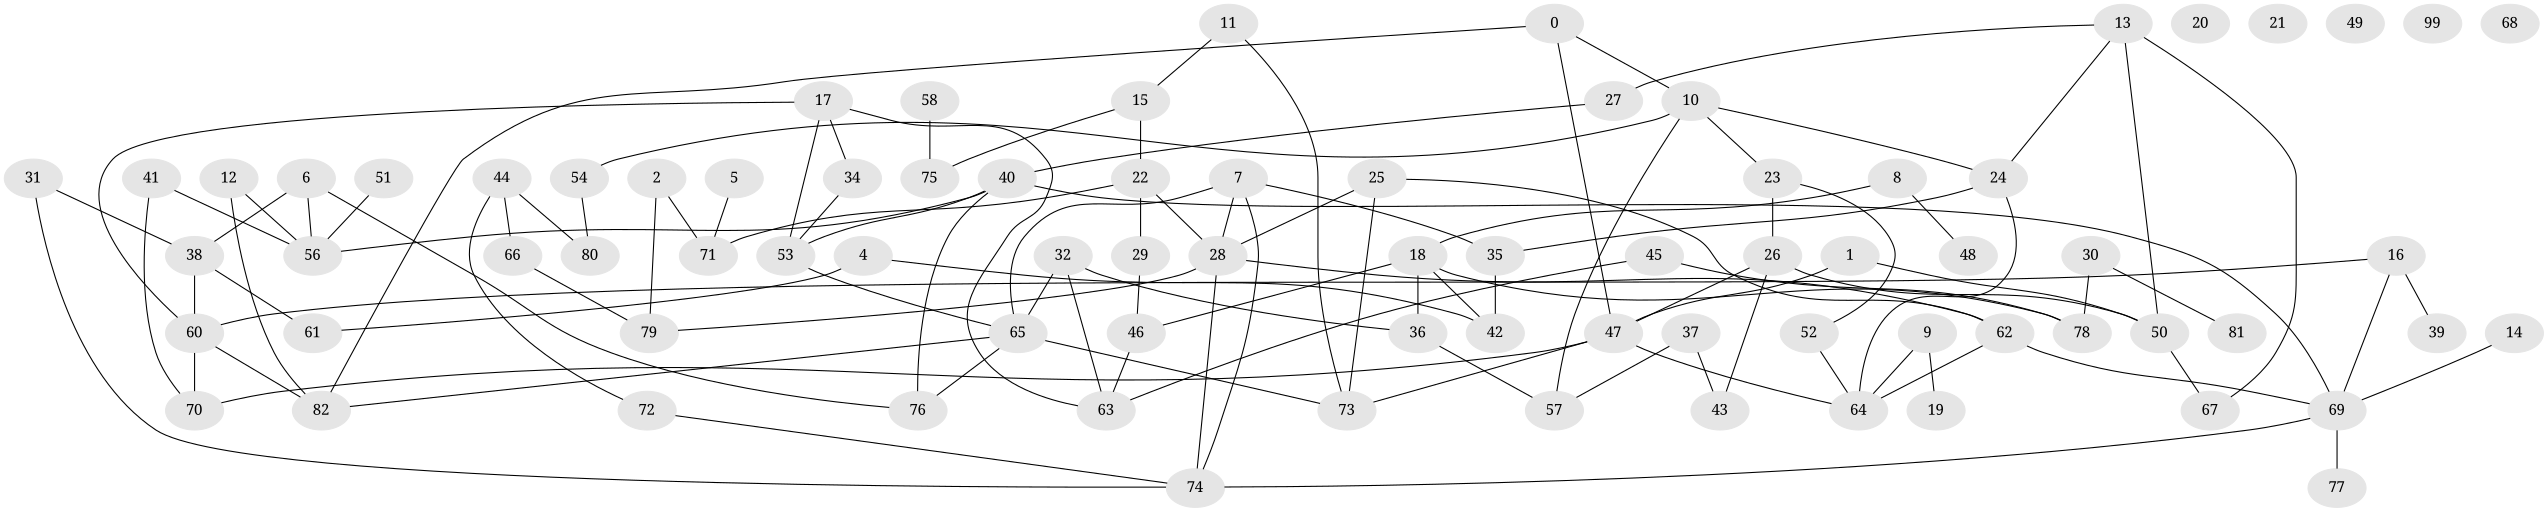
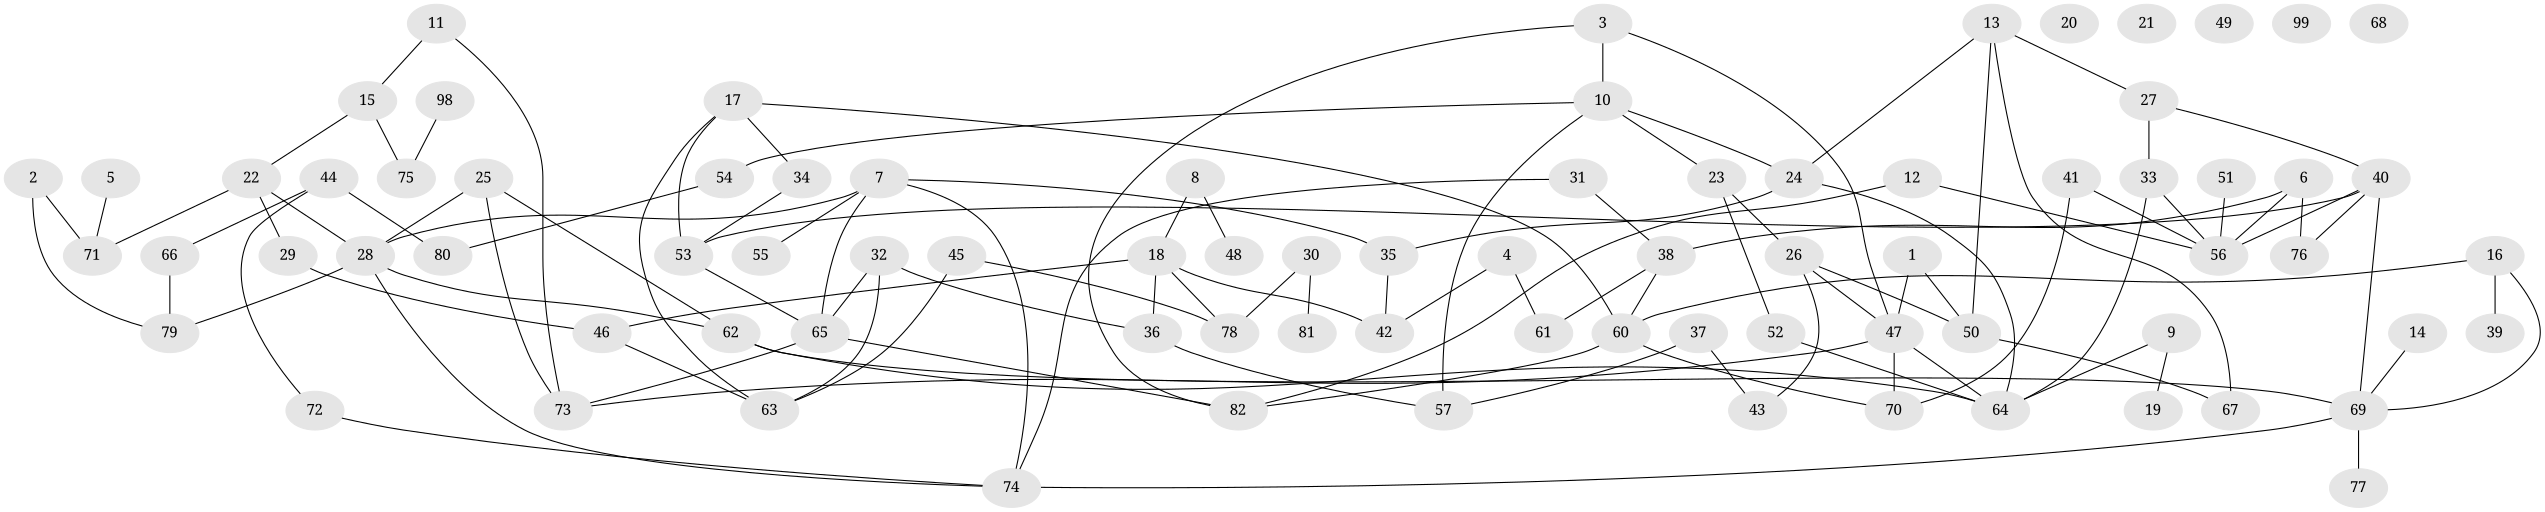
  graph {
    fontname="Noto Serif"
    node [color=gray90 fontname="Noto Serif" style=filled]
    edge [fontname="Noto Serif"]
    1
    47
    50
    64
    73
    70
    67
    2
    71
    79
-   3 [label=0]
+   3
    10
    82
    23
    24
    54
    57
    4
    42
    61
    5
    6
    38
    56
    76
    60
    7
    28
    35
+   55
    65
    74
    62
    40
    69
    53
    8
    18
    48
    36
    46
    78
    9
    19
    26
    52
    80
    11
    15
    22
    75
    12
    13
    27
+   33
    14
    77
    29
    16
    39
    17
    34
    63
    20
    21
    43
    25
    30
    81
    31
    32
    37
    41
    44
    66
    72
    45
    49
    51
-   58
+   58 [label=98]
    n81 [label=99]
    68
    1 -- 47
    1 -- 50
    47 -- 64
    47 -- 73
    47 -- 70
    50 -- 67
    2 -- 71
    2 -- 79
    3 -- 47
    3 -- 10
    3 -- 82
    10 -- 23
    10 -- 24
    10 -- 54
    10 -- 57
    23 -- 26
    23 -- 52
    24 -- 64
    24 -- 35
    54 -- 80
    4 -- 42
    4 -- 61
    5 -- 71
    6 -- 38
    6 -- 56
    6 -- 76
    38 -- 61
    38 -- 60
    60 -- 70
    60 -- 82
    7 -- 28
    7 -- 35
+   7 -- 55
    7 -- 65
    7 -- 74
    28 -- 79
    28 -- 74
    28 -- 62
    35 -- 42
    65 -- 73
    65 -- 82
-   65 -- 76
    62 -- 64
    62 -- 69
    40 -- 56
    40 -- 76
    40 -- 69
    40 -- 53
    69 -- 74
    69 -- 77
    53 -- 65
    8 -- 18
    8 -- 48
    18 -- 42
    18 -- 36
    18 -- 46
    18 -- 78
    36 -- 57
    46 -- 63
    9 -- 64
    9 -- 19
    26 -- 47
    26 -- 50
    26 -- 43
    52 -- 64
    11 -- 73
    11 -- 15
    15 -- 22
    15 -- 75
    22 -- 71
    22 -- 28
    22 -- 29
    12 -- 82
    12 -- 56
    13 -- 50
    13 -- 67
    13 -- 24
    13 -- 27
    27 -- 40
+   27 -- 33
+   33 -- 64
+   33 -- 56
    14 -- 69
    29 -- 46
    16 -- 60
    16 -- 69
    16 -- 39
    17 -- 60
    17 -- 53
    17 -- 34
    17 -- 63
    34 -- 53
    25 -- 73
    25 -- 28
    25 -- 62
    30 -- 78
    30 -- 81
    31 -- 38
    31 -- 74
    32 -- 65
    32 -- 36
    32 -- 63
    37 -- 57
    37 -- 43
    41 -- 70
    41 -- 56
    44 -- 80
    44 -- 66
    44 -- 72
    66 -- 79
    72 -- 74
    45 -- 78
    45 -- 63
    51 -- 56
    58 -- 75
  }
